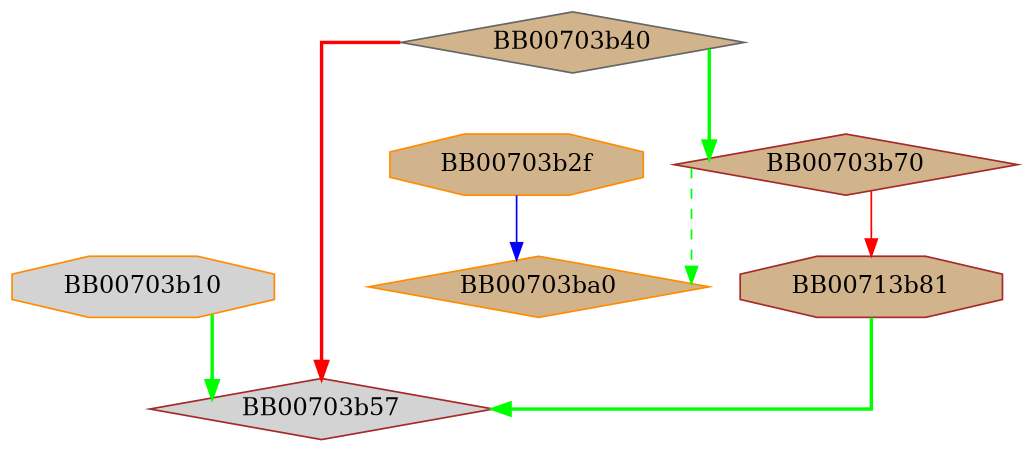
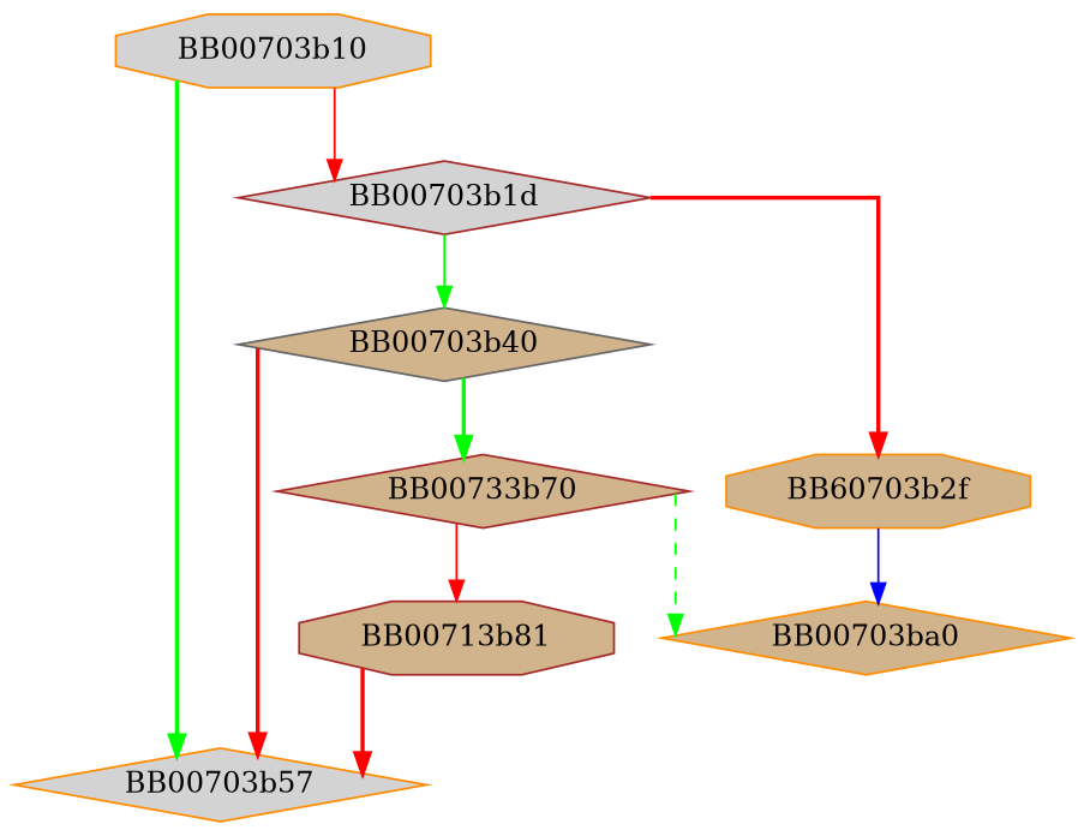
  digraph {
    splines=ortho
    node [color=brown fillcolor=tan shape=diamond style=filled]
    edge [color=green style=bold]
    BB00703b10 [color=darkorange fillcolor=lightgrey shape=octagon]
-   BB00703b57 [fillcolor=lightgrey]
+   BB00703b57 [color=darkorange fillcolor=lightgrey]
+   BB00703b1d [fillcolor=lightgrey]
    BB00703b40 [color=gray40]
-   BB00703b2f [color=darkorange shape=octagon]
-   BB00703b70
+   BB00703b2f [color=darkorange shape=octagon label=BB60703b2f]
+   BB00703b70 [label=BB00733b70]
    BB00703ba0 [color=darkorange]
    n8 [label=BB00713b81 shape=octagon]
    BB00703b10 -> BB00703b57
+   BB00703b10 -> BB00703b1d [color=red style=solid]
+   BB00703b1d -> BB00703b40 [style=solid]
+   BB00703b1d -> BB00703b2f [color=red]
    BB00703b40 -> BB00703b57 [color=red]
    BB00703b40 -> BB00703b70
    BB00703b2f -> BB00703ba0 [color=blue style=solid]
    BB00703b70 -> BB00703ba0 [style=dashed]
    BB00703b70 -> n8 [color=red style=solid]
-   n8 -> BB00703b57
+   n8 -> BB00703b57 [color=red]
  }
